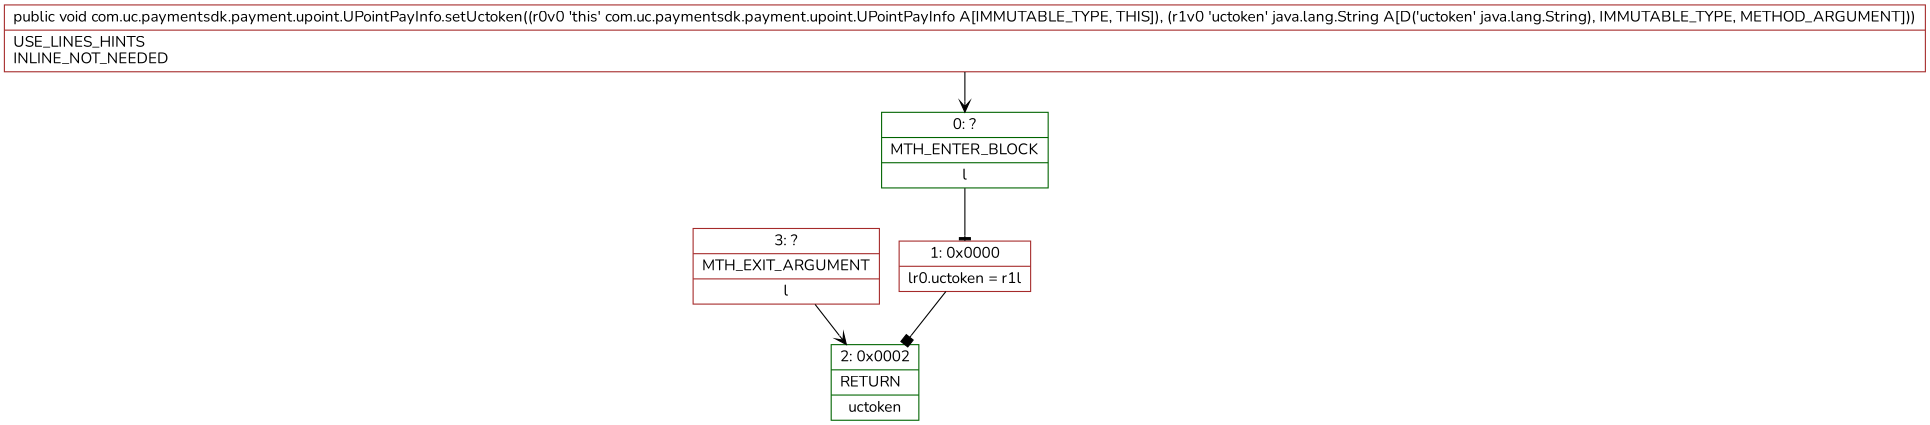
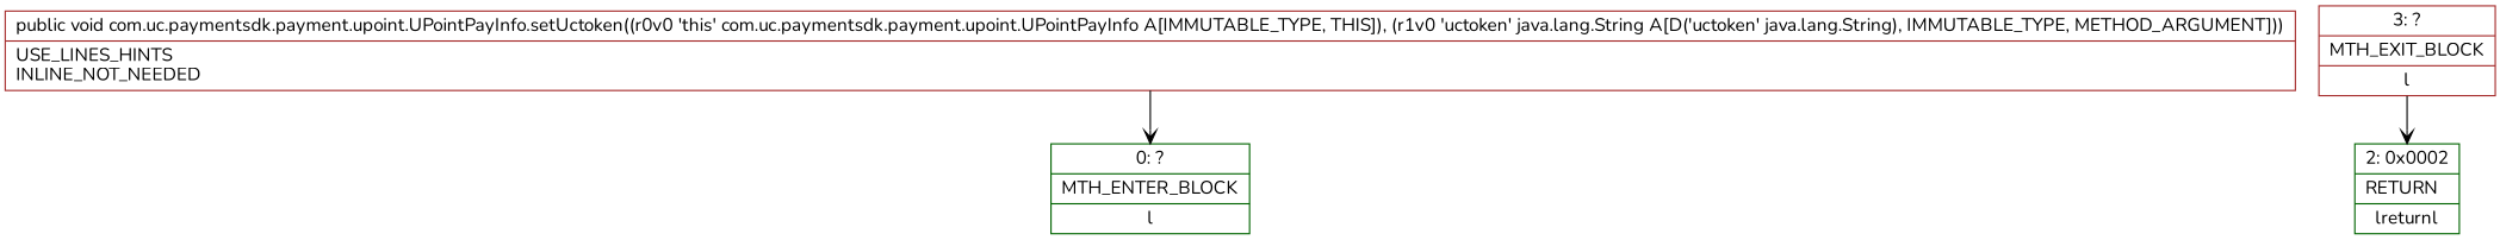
  digraph {
    fontname=Nunito
    node [color=brown fontname=Nunito shape=record]
    edge [arrowhead=vee fontname=Nunito]
    n1 [color=darkgreen label="{0\:\ ?|MTH_ENTER_BLOCK\l|l}"]
-   n2 [label="{1\:\ 0x0000|lr0.uctoken = r1l}"]
-   n3 [color=darkgreen label="{2\:\ 0x0002|RETURN\l|uctoken}"]
-   n4 [label="{3\:\ ?|MTH_EXIT_ARGUMENT\l|l}"]
+   n3 [color=darkgreen label="{2\:\ 0x0002|RETURN\l|lreturnl}"]
+   n4 [label="{3\:\ ?|MTH_EXIT_BLOCK\l|l}"]
    n5 [label="{public void com.uc.paymentsdk.payment.upoint.UPointPayInfo.setUctoken((r0v0 'this' com.uc.paymentsdk.payment.upoint.UPointPayInfo A[IMMUTABLE_TYPE, THIS]), (r1v0 'uctoken' java.lang.String A[D('uctoken' java.lang.String), IMMUTABLE_TYPE, METHOD_ARGUMENT]))  | USE_LINES_HINTS\lINLINE_NOT_NEEDED\l}"]
-   n1 -> n2 [arrowhead=tee]
-   n2 -> n3 [arrowhead=box]
    n4 -> n3
    n5 -> n1
  }
